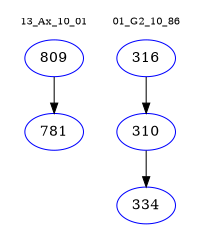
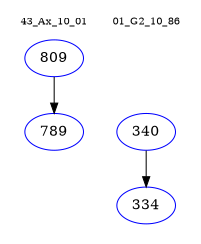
  digraph {
    node [color=blue]
    edge [color=black]
    n1 [label=809]
-   n2 [label=781]
-   n3 [label=316]
-   n4 [label=310]
+   n2 [label=789]
+   n4 [label=340]
    n5 [label=334]
    subgraph cluster_1 {
      color=white
      fontsize=10
-     label="13_Ax_10_01"
+     label="43_Ax_10_01"
      n1
      n2
    }
    subgraph cluster_2 {
      color=white
      fontsize=10
      label="01_G2_10_86"
-     n3
      n4
      n5
    }
    n1 -> n2
-   n3 -> n4
    n4 -> n5
  }
